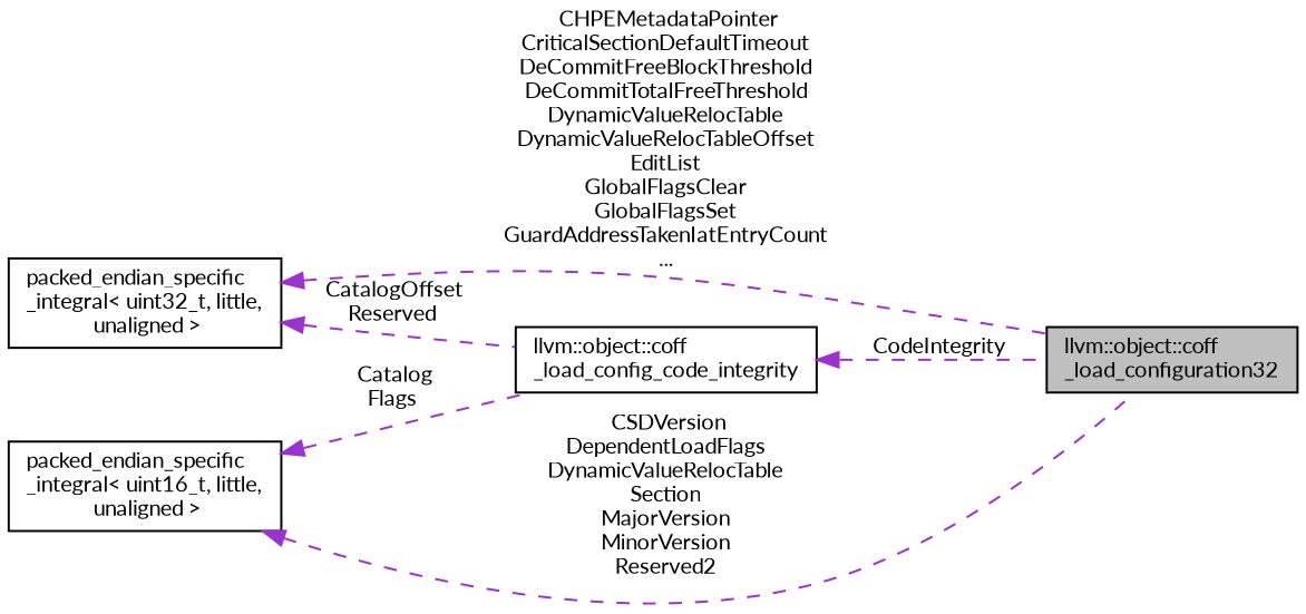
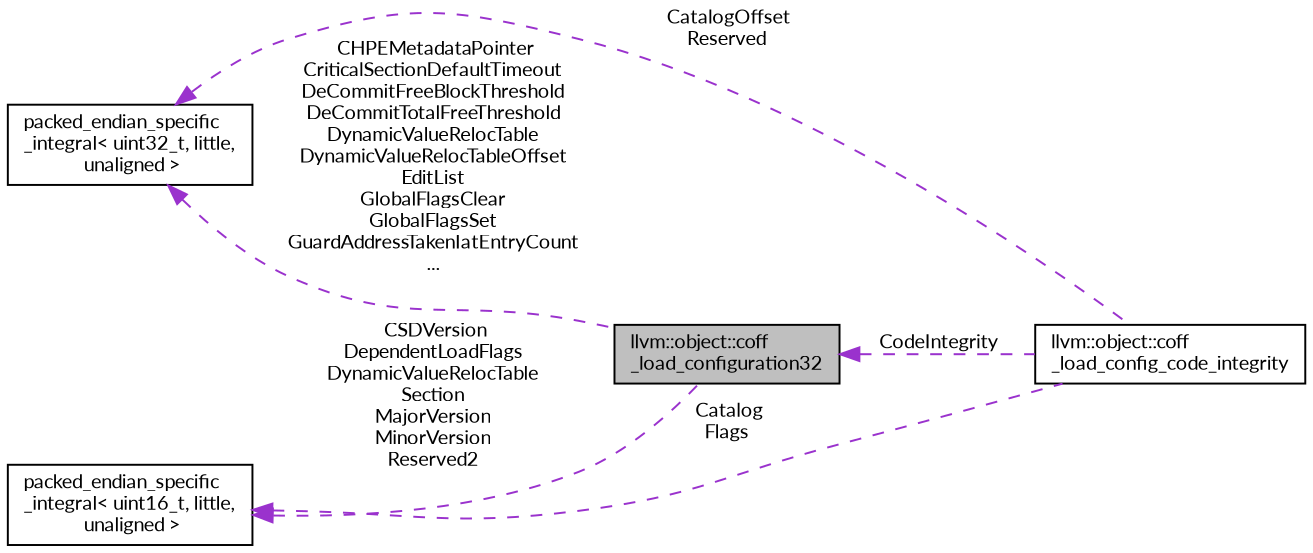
  digraph {
    rankdir=LR
    fontname=Lato
    node [color=black fontname=Lato fontsize=10 shape=box]
    edge [color=darkorchid3 dir=back fontname=Lato fontsize=10 labelfontname=Helvetica labelfontsize=10 style=dashed]
    n1 [fillcolor=grey75 fontcolor=black height=0.2 label="llvm::object::coff\l_load_configuration32" style=filled width=0.4]
    n2 [height=0.2 label="packed_endian_specific\l_integral\< uint32_t, little,\l unaligned \>" width=0.4]
    n3 [height=0.2 label="llvm::object::coff\l_load_config_code_integrity" width=0.4]
    n4 [height=0.2 label="packed_endian_specific\l_integral\< uint16_t, little,\l unaligned \>" width=0.4]
    n2 -> n1 [label=" CHPEMetadataPointer\nCriticalSectionDefaultTimeout\nDeCommitFreeBlockThreshold\nDeCommitTotalFreeThreshold\nDynamicValueRelocTable\nDynamicValueRelocTableOffset\nEditList\nGlobalFlagsClear\nGlobalFlagsSet\nGuardAddressTakenIatEntryCount\n..."]
    n2 -> n3 [label=" CatalogOffset\nReserved"]
-   n3 -> n1 [label=" CodeIntegrity"]
+   n1 -> n3 [label=" CodeIntegrity"]
    n4 -> n1 [label=" CSDVersion\nDependentLoadFlags\nDynamicValueRelocTable\lSection\nMajorVersion\nMinorVersion\nReserved2"]
    n4 -> n3 [label=" Catalog\nFlags"]
  }
